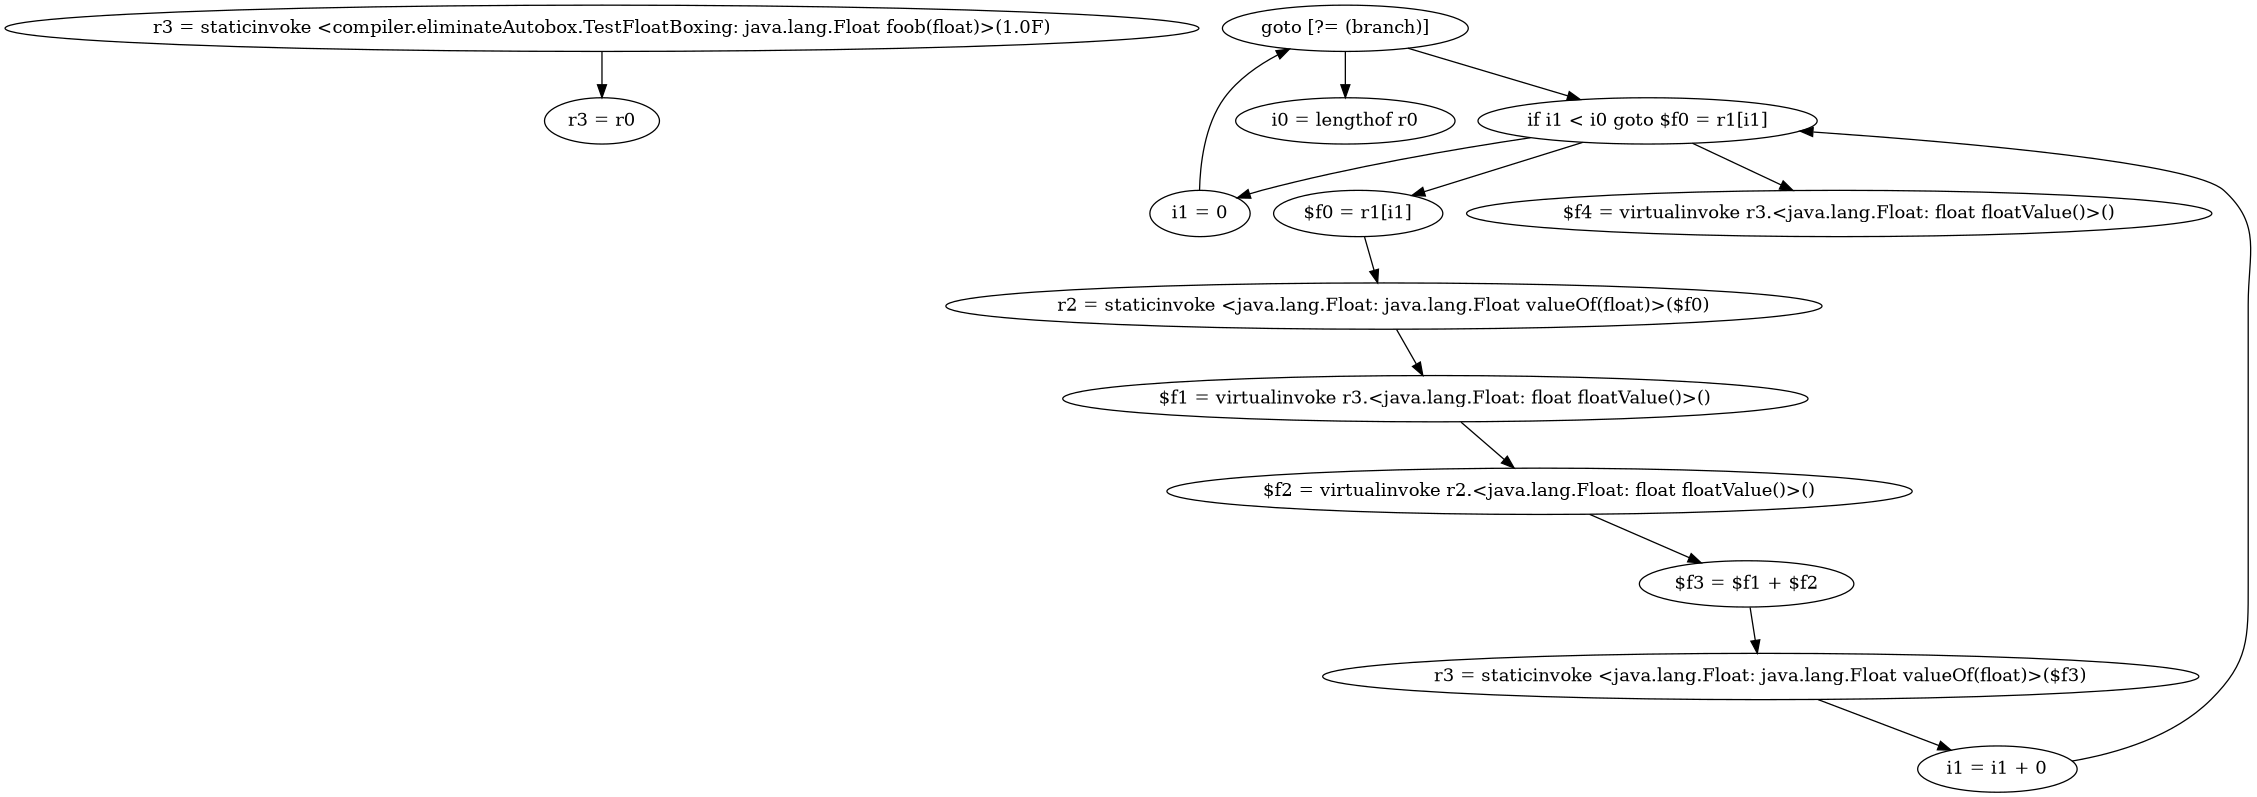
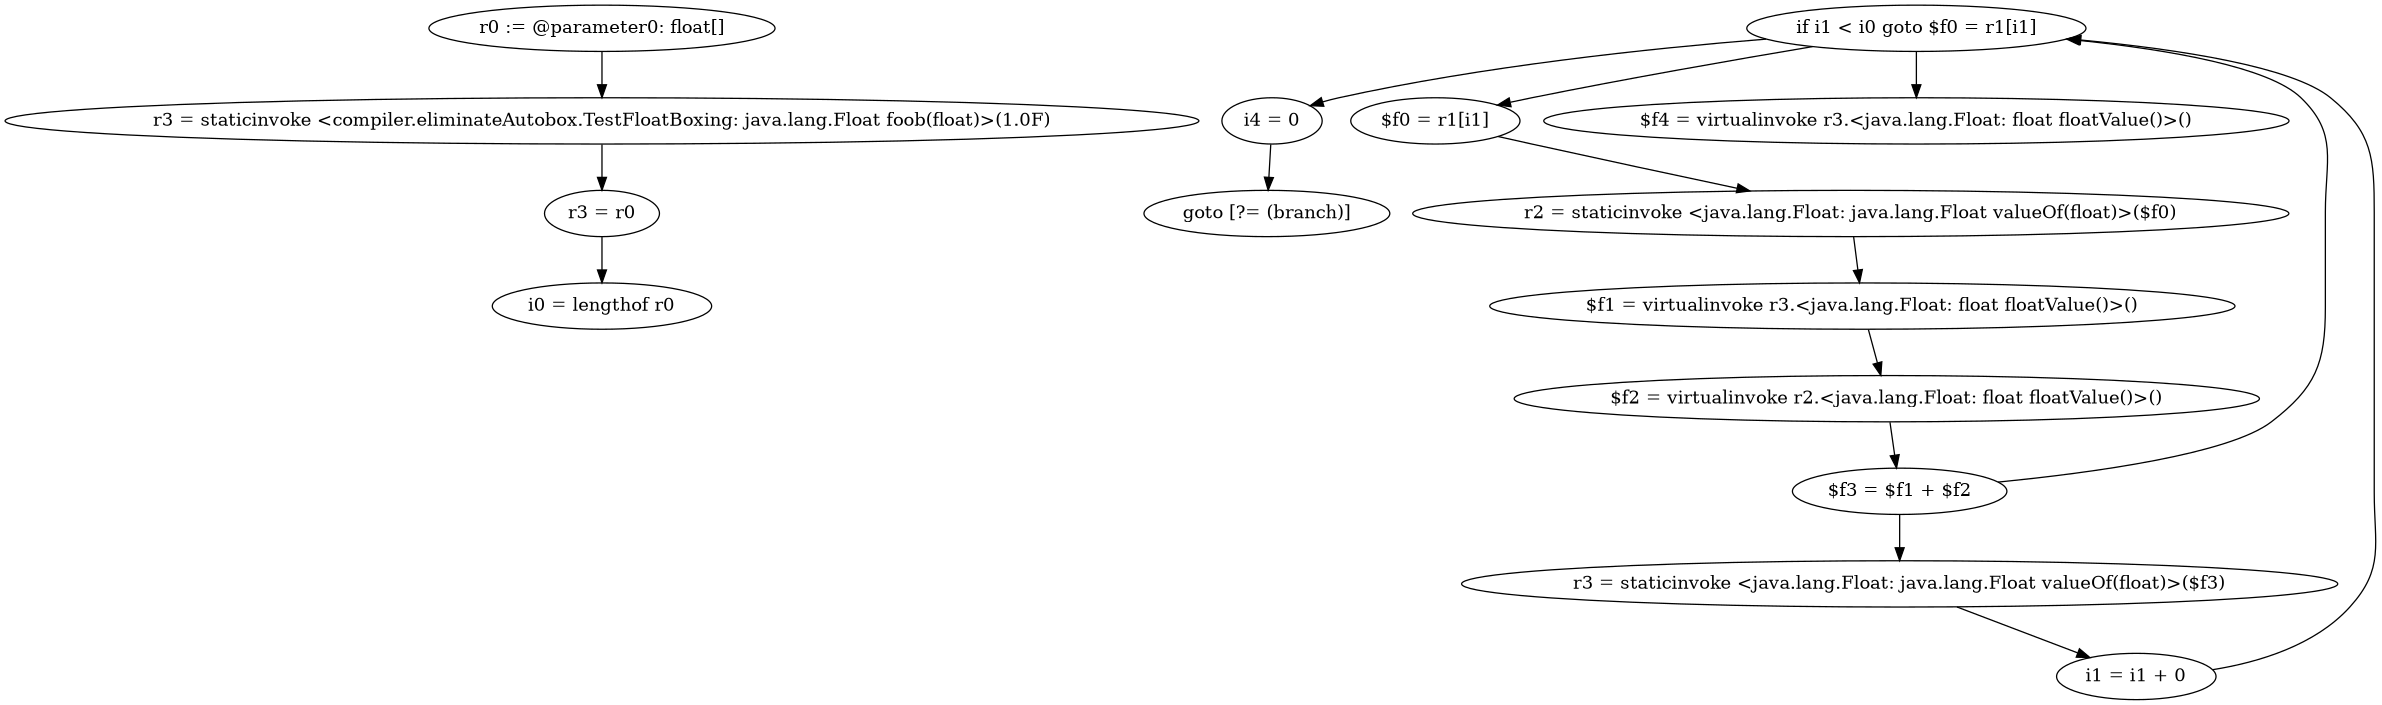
  digraph {
+   "r0 := @parameter0: float[]"
    "r3 = staticinvoke <compiler.eliminateAutobox.TestFloatBoxing: java.lang.Float foob(float)>(1.0F)"
    n3 [label="r3 = r0"]
    "i0 = lengthof r0"
-   "i1 = 0"
+   "i1 = 0" [label="i4 = 0"]
    "goto [?= (branch)]"
    "if i1 < i0 goto $f0 = r1[i1]"
    "$f0 = r1[i1]"
    "$f4 = virtualinvoke r3.<java.lang.Float: float floatValue()>()"
    "r2 = staticinvoke <java.lang.Float: java.lang.Float valueOf(float)>($f0)"
    "$f1 = virtualinvoke r3.<java.lang.Float: float floatValue()>()"
    "$f2 = virtualinvoke r2.<java.lang.Float: float floatValue()>()"
    "$f3 = $f1 + $f2"
    "r3 = staticinvoke <java.lang.Float: java.lang.Float valueOf(float)>($f3)"
    n15 [label="i1 = i1 + 0"]
+   "r0 := @parameter0: float[]" -> "r3 = staticinvoke <compiler.eliminateAutobox.TestFloatBoxing: java.lang.Float foob(float)>(1.0F)"
    "r3 = staticinvoke <compiler.eliminateAutobox.TestFloatBoxing: java.lang.Float foob(float)>(1.0F)" -> n3
-   "goto [?= (branch)]" -> "i0 = lengthof r0"
+   n3 -> "i0 = lengthof r0"
    "i1 = 0" -> "goto [?= (branch)]"
-   "goto [?= (branch)]" -> "if i1 < i0 goto $f0 = r1[i1]"
+   "$f3 = $f1 + $f2" -> "if i1 < i0 goto $f0 = r1[i1]"
    "if i1 < i0 goto $f0 = r1[i1]" -> "i1 = 0"
    "if i1 < i0 goto $f0 = r1[i1]" -> "$f0 = r1[i1]"
    "if i1 < i0 goto $f0 = r1[i1]" -> "$f4 = virtualinvoke r3.<java.lang.Float: float floatValue()>()"
    "$f0 = r1[i1]" -> "r2 = staticinvoke <java.lang.Float: java.lang.Float valueOf(float)>($f0)"
    "r2 = staticinvoke <java.lang.Float: java.lang.Float valueOf(float)>($f0)" -> "$f1 = virtualinvoke r3.<java.lang.Float: float floatValue()>()"
    "$f1 = virtualinvoke r3.<java.lang.Float: float floatValue()>()" -> "$f2 = virtualinvoke r2.<java.lang.Float: float floatValue()>()"
    "$f2 = virtualinvoke r2.<java.lang.Float: float floatValue()>()" -> "$f3 = $f1 + $f2"
    "$f3 = $f1 + $f2" -> "r3 = staticinvoke <java.lang.Float: java.lang.Float valueOf(float)>($f3)"
    "r3 = staticinvoke <java.lang.Float: java.lang.Float valueOf(float)>($f3)" -> n15
    n15 -> "if i1 < i0 goto $f0 = r1[i1]"
  }
